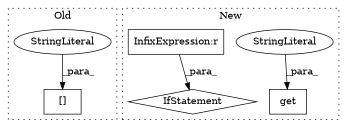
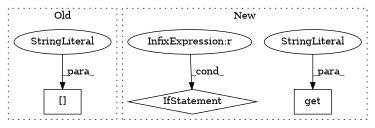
  digraph {
    node [a=45 shape=box]
    n1 [a=2 l="11,1" label="[]" s="4008,4024"]
    n2 [l=5 label=StringLiteral s=4019 shape=ellipse]
    n3 [a=32 l="4,1" label=get s="4048,4061"]
    n4 [l=9 label=StringLiteral s=4052 shape=ellipse]
    n5 [a=25 l="4,2" label=IfStatement s="4071,4097" shape=diamond]
-   n6 [a=27 l=4 label="InfixExpression:r" s=4086]
+   n6 [a=27 l=4 label="InfixExpression:r" s=4086 shape=ellipse]
    subgraph cluster_1 {
      label=Old
      style=dotted
      n1
      n2
    }
    subgraph cluster_2 {
      label=New
      style=dotted
      n3
      n4
      n5
      n6
    }
    n2 -> n1 [label=_para_]
    n4 -> n3 [label=_para_]
-   n6 -> n5 [label=_para_]
+   n6 -> n5 [label=_cond_]
  }
